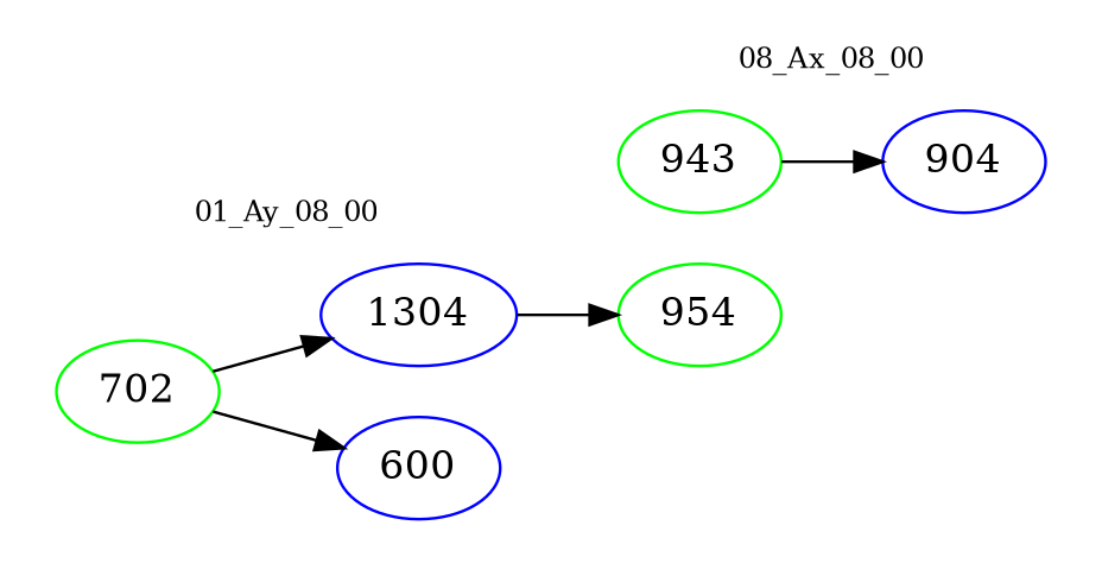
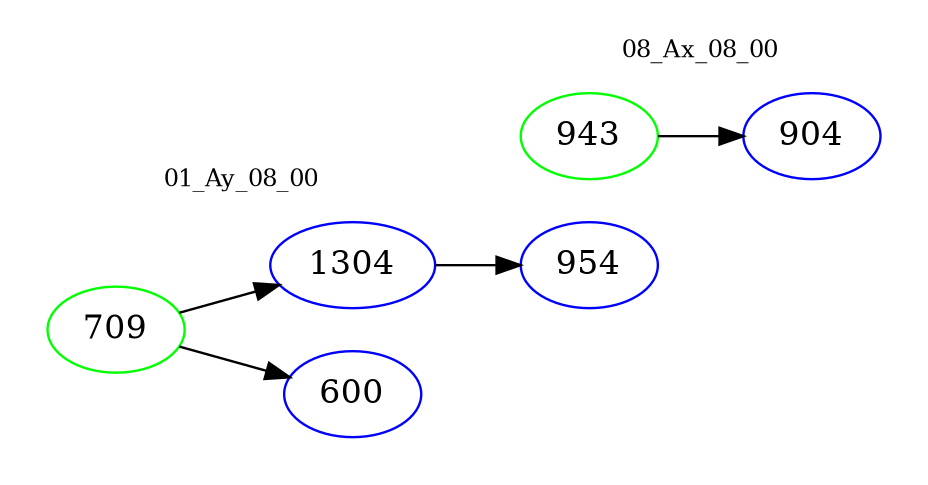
  digraph {
    rankdir=LR
    node [color=blue]
    edge [color=black]
-   n1 [color=green label=702]
+   n1 [color=green label=709]
    n2 [label=600]
    n3 [label=1304]
    n4 [color=green label=943]
    n5 [label=904]
-   n6 [color=green label=954]
+   n6 [label=954]
    subgraph cluster_1 {
      color=white
      fontsize=10
      label="01_Ay_08_00"
      n1
      n2
      n3
    }
    subgraph cluster_2 {
      color=white
      fontsize=10
      label="08_Ax_08_00"
      n4
      n5
      n6
    }
    n1 -> n2
    n1 -> n3
    n3 -> n6
    n4 -> n5
  }
